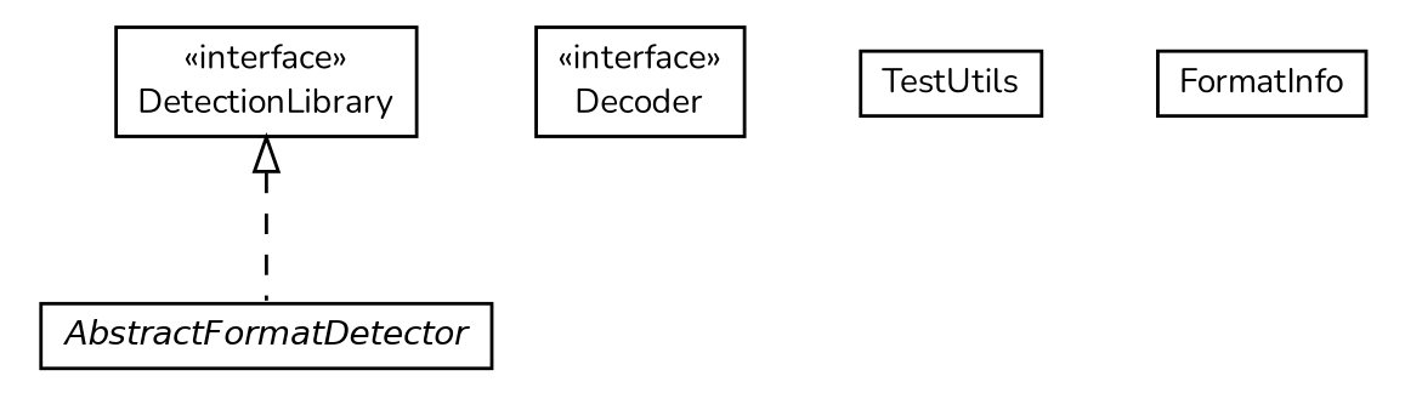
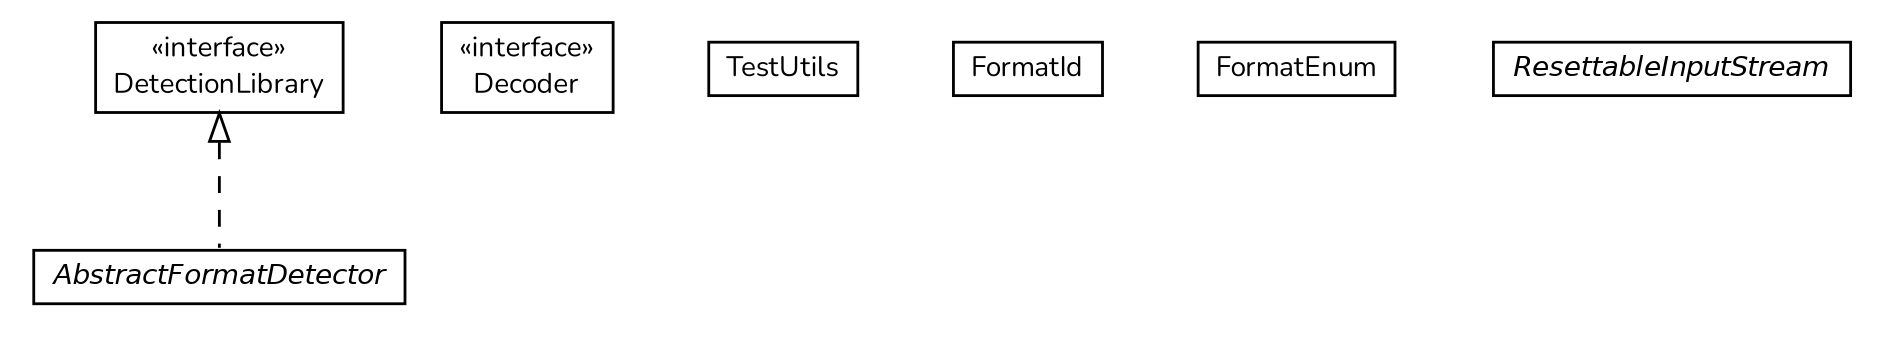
  digraph {
    nodesep=0.25
    ranksep=0.5
    fontname=Nunito
    node [fontcolor=black fontname=Nunito fontsize=10.0 shape=plaintext]
    n1 [label=<<table title="com.gc.iotools.fmt.base.DetectionLibrary" border="0" cellborder="1" cellspacing="0" cellpadding="2" port="p" href="./DetectionLibrary.html"> 		<tr><td><table border="0" cellspacing="0" cellpadding="1"> <tr><td align="center" balign="center"> &#171;interface&#187; </td></tr> <tr><td align="center" balign="center"> DetectionLibrary </td></tr> 		</table></td></tr> 		</table>>]
    n2 [label=<<table title="com.gc.iotools.fmt.base.AbstractFormatDetector" border="0" cellborder="1" cellspacing="0" cellpadding="2" port="p" href="./AbstractFormatDetector.html"> 		<tr><td><table border="0" cellspacing="0" cellpadding="1"> <tr><td align="center" balign="center"><font face="Helvetica-Oblique"> AbstractFormatDetector </font></td></tr> 		</table></td></tr> 		</table>>]
    n3 [label=<<table title="com.gc.iotools.fmt.base.Decoder" border="0" cellborder="1" cellspacing="0" cellpadding="2" port="p" href="./Decoder.html"> 		<tr><td><table border="0" cellspacing="0" cellpadding="1"> <tr><td align="center" balign="center"> &#171;interface&#187; </td></tr> <tr><td align="center" balign="center"> Decoder </td></tr> 		</table></td></tr> 		</table>>]
    n4 [label=<<table title="com.gc.iotools.fmt.base.TestUtils" border="0" cellborder="1" cellspacing="0" cellpadding="2" port="p" href="./TestUtils.html"> 		<tr><td><table border="0" cellspacing="0" cellpadding="1"> <tr><td align="center" balign="center"> TestUtils </td></tr> 		</table></td></tr> 		</table>>]
-   n5 [label=<<table title="com.gc.iotools.fmt.base.FormatInfo" border="0" cellborder="1" cellspacing="0" cellpadding="2" port="p" href="./FormatInfo.html"> 		<tr><td><table border="0" cellspacing="0" cellpadding="1"> <tr><td align="center" balign="center"> FormatInfo </td></tr> 		</table></td></tr> 		</table>>]
+   n6 [label=<<table title="com.gc.iotools.fmt.base.FormatId" border="0" cellborder="1" cellspacing="0" cellpadding="2" port="p" href="./FormatId.html"> 		<tr><td><table border="0" cellspacing="0" cellpadding="1"> <tr><td align="center" balign="center"> FormatId </td></tr> 		</table></td></tr> 		</table>>]
+   n7 [label=<<table title="com.gc.iotools.fmt.base.FormatEnum" border="0" cellborder="1" cellspacing="0" cellpadding="2" port="p" href="./FormatEnum.html"> 		<tr><td><table border="0" cellspacing="0" cellpadding="1"> <tr><td align="center" balign="center"> FormatEnum </td></tr> 		</table></td></tr> 		</table>>]
+   n8 [label=<<table title="com.gc.iotools.fmt.base.ResettableInputStream" border="0" cellborder="1" cellspacing="0" cellpadding="2" port="p" href="./ResettableInputStream.html"> 		<tr><td><table border="0" cellspacing="0" cellpadding="1"> <tr><td align="center" balign="center"><font face="Helvetica-Oblique"> ResettableInputStream </font></td></tr> 		</table></td></tr> 		</table>>]
    n1 -> n2 [arrowtail=empty dir=back fontname=Nunito fontsize=10 headport=p labelfontname=Helvetica labelfontsize=10 style=dashed tailport=p]
  }
